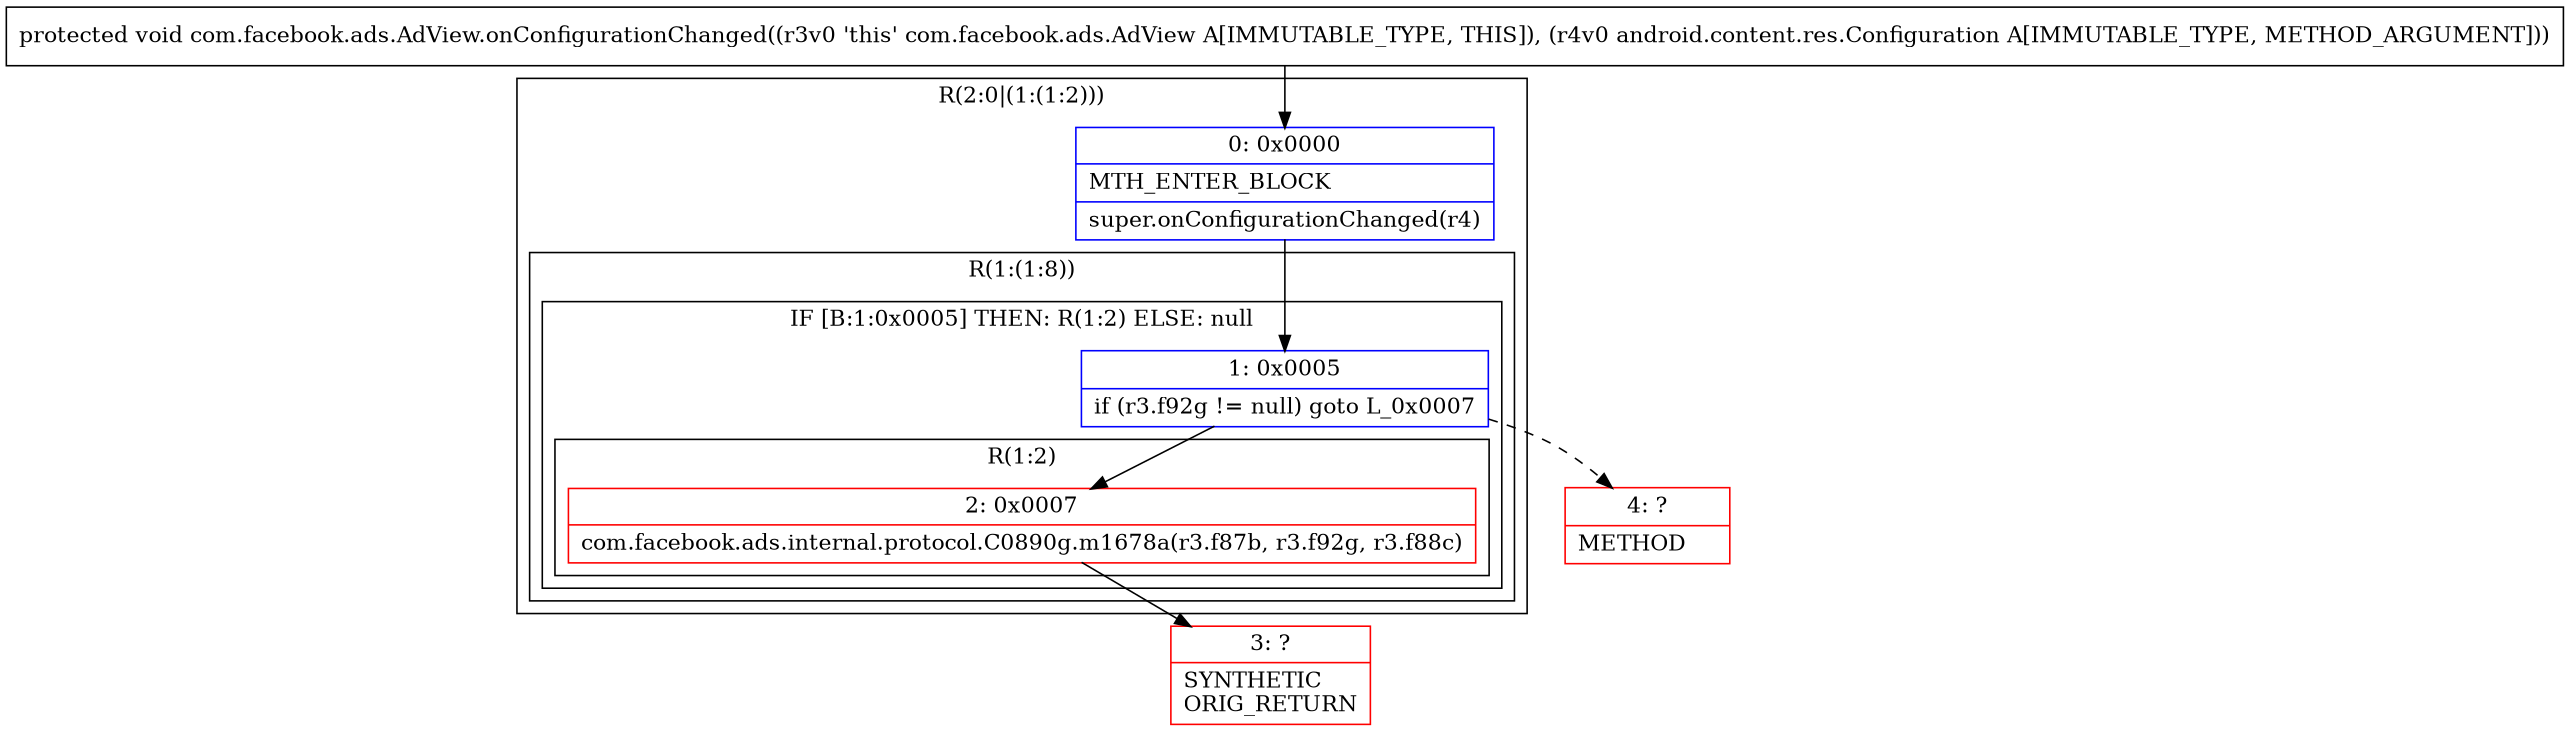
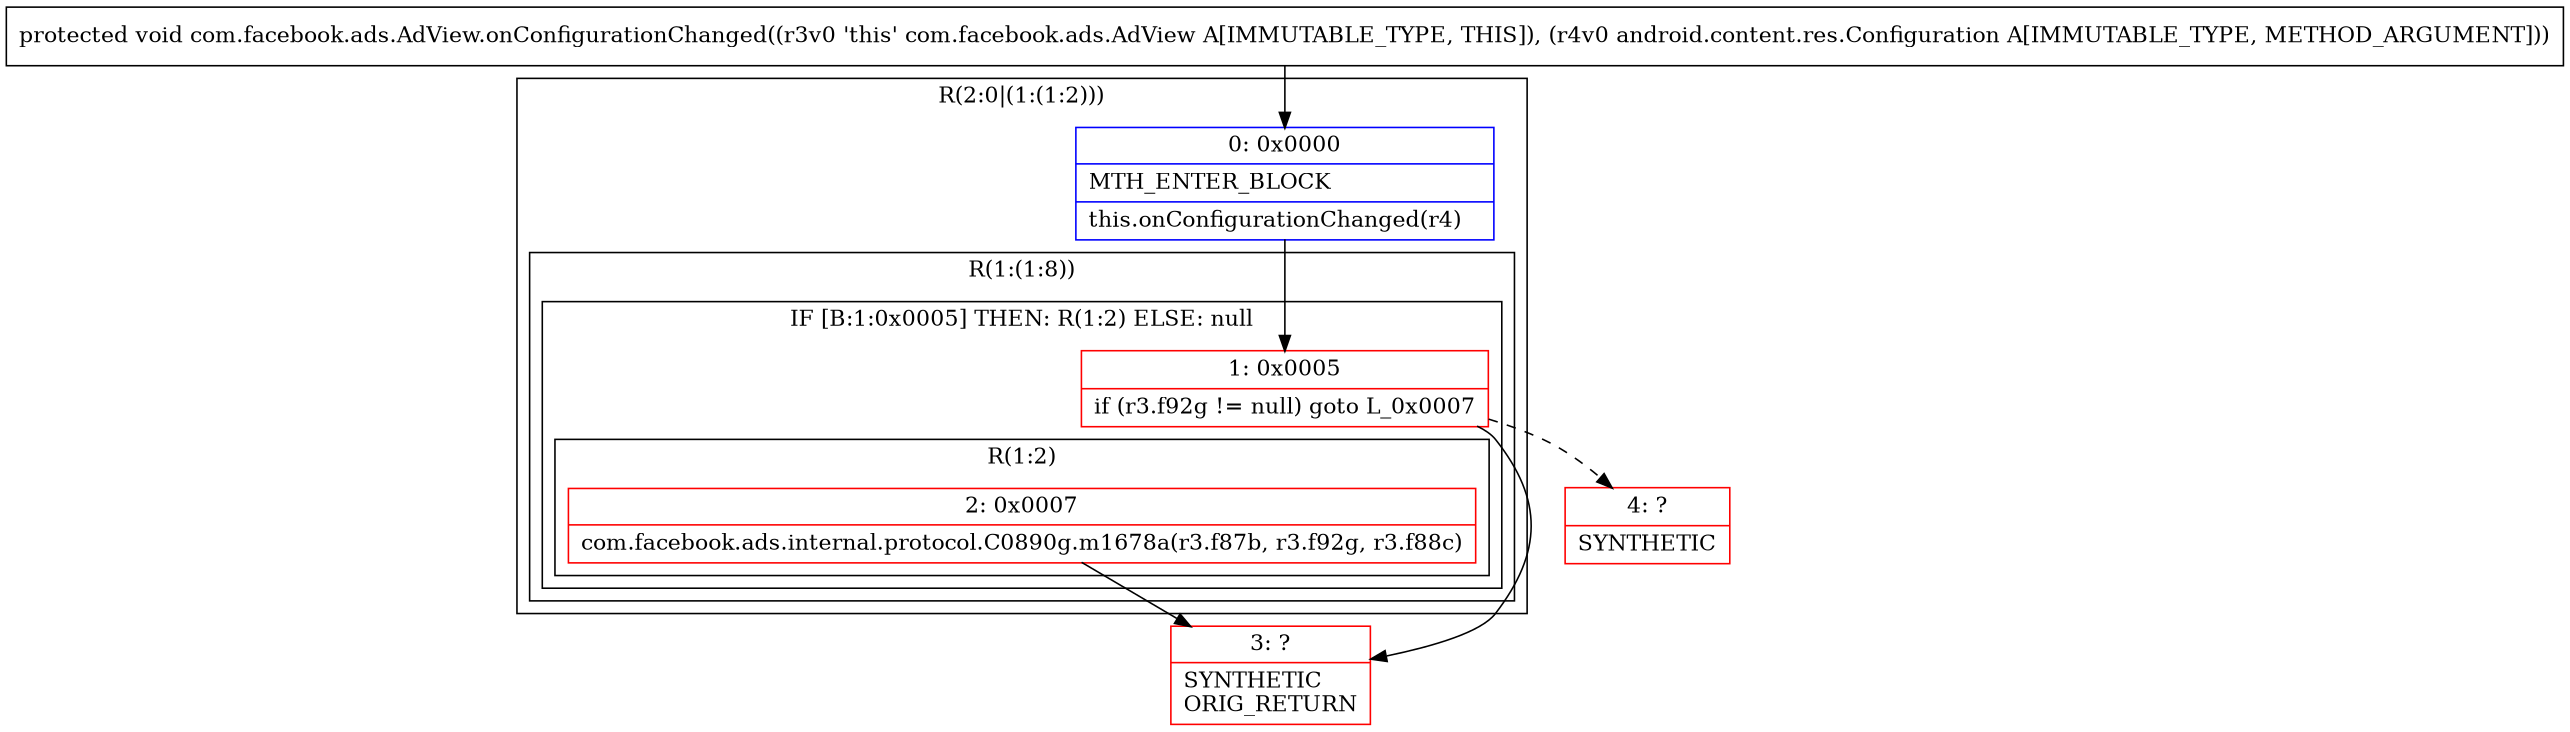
  digraph {
    node [color=red shape=record]
    n1 [label="{2\:\ 0x0007|com.facebook.ads.internal.protocol.C0890g.m1678a(r3.f87b, r3.f92g, r3.f88c)\l}"]
-   n2 [color=blue label="{1\:\ 0x0005|if (r3.f92g != null) goto L_0x0007\l}"]
-   n3 [color=blue label="{0\:\ 0x0000|MTH_ENTER_BLOCK\l|super.onConfigurationChanged(r4)\l}"]
+   n2 [label="{1\:\ 0x0005|if (r3.f92g != null) goto L_0x0007\l}"]
+   n3 [color=blue label="{0\:\ 0x0000|MTH_ENTER_BLOCK\l|this.onConfigurationChanged(r4)\l}"]
    n4 [label="{3\:\ ?|SYNTHETIC\lORIG_RETURN\l}"]
-   n5 [label="{4\:\ ?|METHOD\l}"]
+   n5 [label="{4\:\ ?|SYNTHETIC\l}"]
    n6 [label="{protected void com.facebook.ads.AdView.onConfigurationChanged((r3v0 'this' com.facebook.ads.AdView A[IMMUTABLE_TYPE, THIS]), (r4v0 android.content.res.Configuration A[IMMUTABLE_TYPE, METHOD_ARGUMENT])) }" color=""]
    subgraph cluster_1 {
      label="R(2:0|(1:(1:2)))"
      n3
      subgraph cluster_2 {
        label="R(1:(1:8))"
        subgraph cluster_3 {
          label="IF [B:1:0x0005] THEN: R(1:2) ELSE: null"
          n2
          subgraph cluster_4 {
            label="R(1:2)"
            n1
          }
        }
      }
    }
    n1 -> n4
-   n2 -> n1
+   n2 -> n4
    n2 -> n5 [style=dashed]
    n3 -> n2
    n6 -> n3
  }
